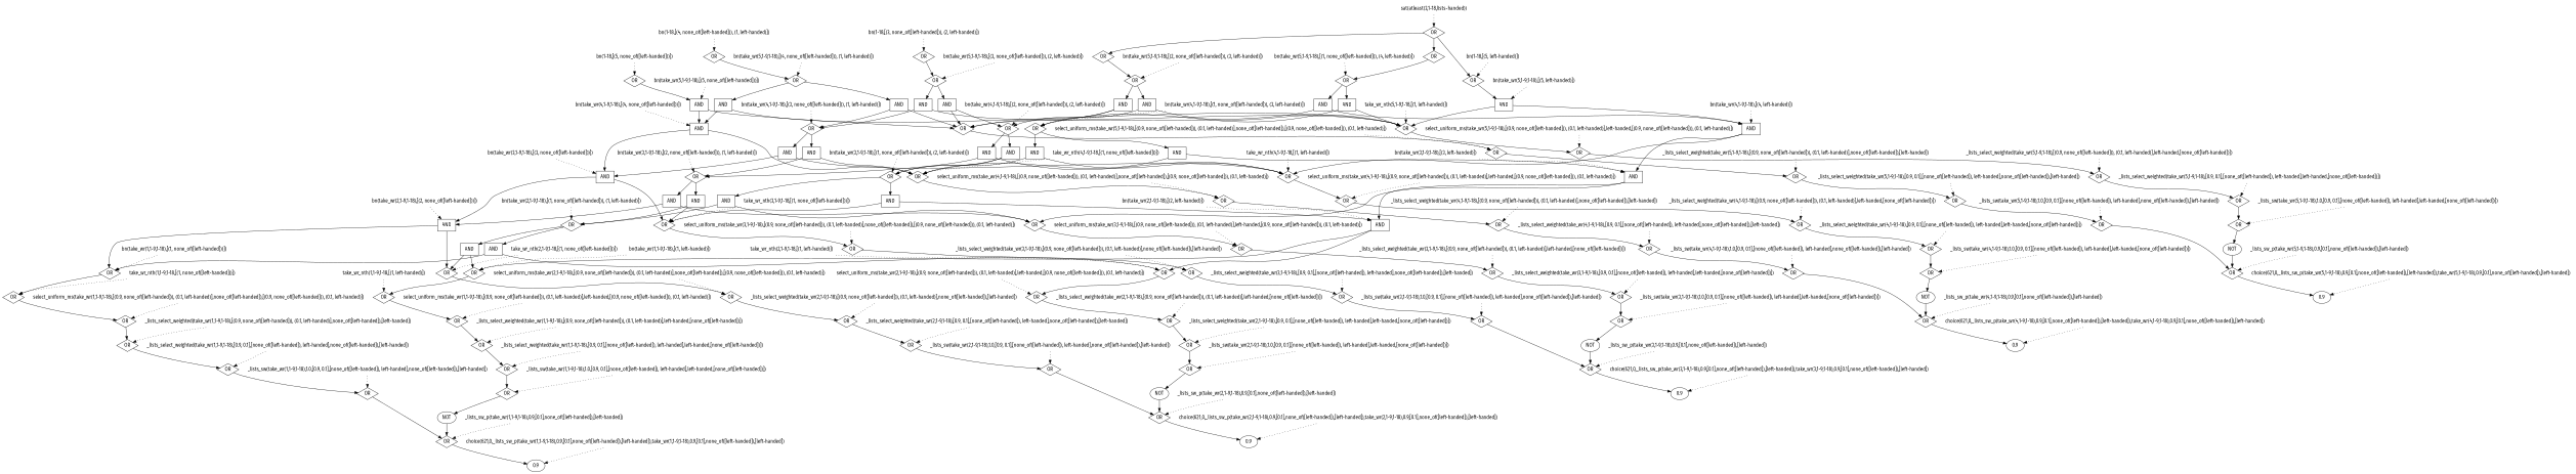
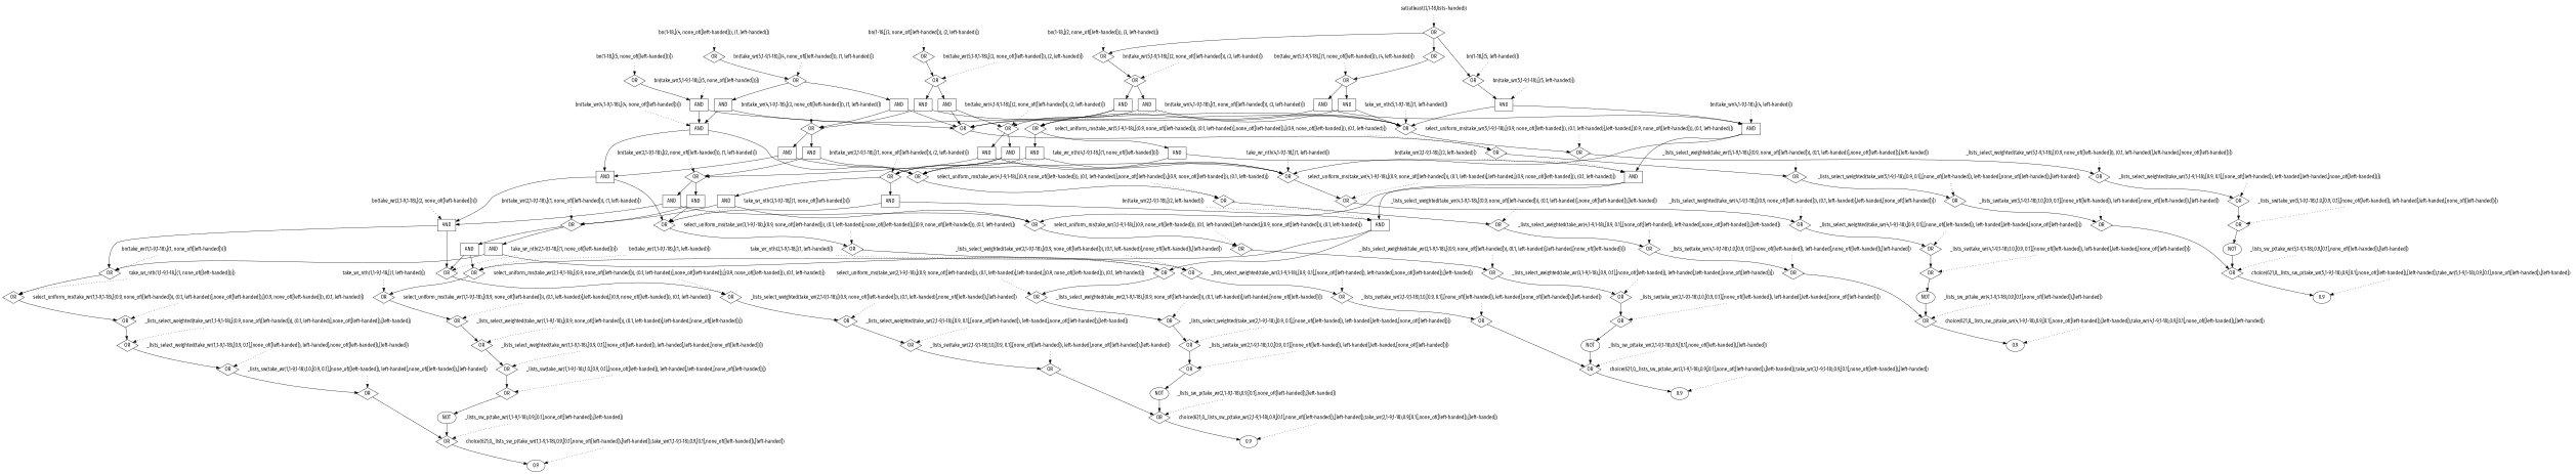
  digraph {
    fontname="Fira Sans"
    node [fillcolor=white fontname="Fira Sans" shape=plaintext style=filled]
    edge [fontname="Fira Sans"]
    n1 [label=OR shape=diamond]
    n2 [label=0.9 shape=ellipse]
    n3 [label=OR shape=diamond]
    n4 [label=OR shape=diamond]
    n5 [label=NOT fillcolor="" shape="" style=""]
    n6 [label=OR shape=diamond]
    n7 [label=OR shape=diamond]
    n8 [label=OR shape=diamond]
    n9 [label=OR shape=diamond]
    n10 [label=OR shape=diamond]
    n11 [label=OR shape=diamond]
    n12 [label=OR shape=diamond]
    n13 [label=OR shape=diamond]
    n14 [label=OR shape=diamond]
    n15 [label=OR shape=diamond]
    n16 [label=OR shape=diamond]
    n17 [label=0.9 shape=ellipse]
    n18 [label=OR shape=diamond]
    n19 [label=OR shape=diamond]
    n20 [label=NOT fillcolor="" shape="" style=""]
    n21 [label=OR shape=diamond]
    n22 [label=OR shape=diamond]
    n23 [label=OR shape=diamond]
    n24 [label=OR shape=diamond]
    n25 [label=OR shape=diamond]
    n26 [label=OR shape=diamond]
    n27 [label=OR shape=diamond]
    n28 [label=OR shape=diamond]
    n29 [label=AND shape=box]
    n30 [label=AND shape=box]
    n31 [label=AND shape=box]
    n32 [label=AND shape=box]
    n33 [label=OR shape=diamond]
    n34 [label=OR shape=diamond]
    n35 [label=0.9 shape=ellipse]
    n36 [label=OR shape=diamond]
    n37 [label=OR shape=diamond]
    n38 [label=NOT fillcolor="" shape="" style=""]
    n39 [label=OR shape=diamond]
    n40 [label=OR shape=diamond]
    n41 [label=OR shape=diamond]
    n42 [label=OR shape=diamond]
    n43 [label=OR shape=diamond]
    n44 [label=OR shape=diamond]
    n45 [label=OR shape=diamond]
    n46 [label=OR shape=diamond]
    n47 [label=AND shape=box]
    n48 [label=AND shape=box]
    n49 [label=AND shape=box]
    n50 [label=AND shape=box]
    n51 [label=AND shape=box]
    n52 [label=AND shape=box]
    n53 [label=OR shape=diamond]
    n54 [label=OR shape=diamond]
    n55 [label=OR shape=diamond]
    n56 [label=0.9 shape=ellipse]
    n57 [label=OR shape=diamond]
    n58 [label=OR shape=diamond]
    n59 [label=NOT fillcolor="" shape="" style=""]
    n60 [label=OR shape=diamond]
    n61 [label=OR shape=diamond]
    n62 [label=OR shape=diamond]
    n63 [label=OR shape=diamond]
    n64 [label=OR shape=diamond]
    n65 [label=OR shape=diamond]
    n66 [label=OR shape=diamond]
    n67 [label=OR shape=diamond]
    n68 [label=AND shape=box]
    n69 [label=AND shape=box]
    n70 [label=AND shape=box]
    n71 [label=AND shape=box]
    n72 [label=AND shape=box]
    n73 [label=AND shape=box]
    n74 [label=AND shape=box]
    n75 [label=AND shape=box]
    n76 [label=OR shape=diamond]
    n77 [label=OR shape=diamond]
    n78 [label=OR shape=diamond]
    n79 [label=OR shape=diamond]
    n80 [label=0.9 shape=ellipse]
    n81 [label=OR shape=diamond]
    n82 [label=OR shape=diamond]
    n83 [label=NOT fillcolor="" shape="" style=""]
    n84 [label=OR shape=diamond]
    n85 [label=OR shape=diamond]
    n86 [label=OR shape=diamond]
    n87 [label=OR shape=diamond]
    n88 [label=OR shape=diamond]
    n89 [label=OR shape=diamond]
    n90 [label=OR shape=diamond]
    n91 [label=OR shape=diamond]
    n92 [label=AND shape=box]
    n93 [label=AND shape=box]
    n94 [label=AND shape=box]
    n95 [label=AND shape=box]
    n96 [label=AND shape=box]
    n97 [label=AND shape=box]
    n98 [label=AND shape=box]
    n99 [label=AND shape=box]
    n100 [label=AND shape=box]
    n101 [label=AND shape=box]
    n102 [label=OR shape=diamond]
    n103 [label=OR shape=diamond]
    n104 [label=OR shape=diamond]
    n105 [label=OR shape=diamond]
    n106 [label=OR shape=diamond]
    n107 [label=OR shape=diamond]
    n108 [label=OR shape=diamond]
    n109 [label=OR shape=diamond]
    n110 [label=OR shape=diamond]
    n111 [label=OR shape=diamond]
    n112 [label=OR shape=diamond]
    n113 [label="bn(1-18,[(5, none_of([left-handed]))])" fillcolor="" style=""]
    n114 [label="take_wr_nth(4,1-9,1-18,[(1, none_of([left-handed]))])" fillcolor="" style=""]
    n115 [label="_lists_select_weighted(take_wr(3,1-9,1-18),[0.9, 0.1],[none_of([left-handed]), left-handed],none_of([left-handed]),[left-handed])" fillcolor="" style=""]
    n116 [label="bn(take_wr(2,1-9,1-18),[(1, none_of([left-handed])), (1, left-handed)])" fillcolor="" style=""]
    n117 [label="take_wr_nth(3,1-9,1-18,[(1, none_of([left-handed]))])" fillcolor="" style=""]
    n118 [label="bn(take_wr(5,1-9,1-18),[(3, none_of([left-handed])), (2, left-handed)])" fillcolor="" style=""]
    n119 [label="select_uniform_ms(take_wr(4,1-9,1-18),[(0.9, none_of([left-handed])), (0.1, left-handed)],none_of([left-handed]),[(0.9, none_of([left-handed])), (0.1, left-handed)])" fillcolor="" style=""]
    n120 [label="_lists_sw_p(take_wr(4,1-9,1-18),0.9,[0.1],none_of([left-handed]),[left-handed])" fillcolor="" style=""]
    n121 [label="_lists_select_weighted(take_wr(5,1-9,1-18),[0.9, 0.1],[none_of([left-handed]), left-handed],none_of([left-handed]),[left-handed])" fillcolor="" style=""]
    n122 [label="_lists_sw_p(take_wr(1,1-9,1-18),0.9,[0.1],none_of([left-handed]),[left-handed])" fillcolor="" style=""]
    n123 [label="bn(1-18,[(5, left-handed)])" fillcolor="" style=""]
    n124 [label="_lists_select_weighted(take_wr(1,1-9,1-18),[0.9, 0.1],[none_of([left-handed]), left-handed],none_of([left-handed]),[left-handed])" fillcolor="" style=""]
    n125 [label="_lists_select_weighted(take_wr(4,1-9,1-18),[0.9, 0.1],[none_of([left-handed]), left-handed],none_of([left-handed]),[left-handed])" fillcolor="" style=""]
    n126 [label="select_uniform_ms(take_wr(1,1-9,1-18),[(0.9, none_of([left-handed])), (0.1, left-handed)],left-handed,[(0.9, none_of([left-handed])), (0.1, left-handed)])" fillcolor="" style=""]
    n127 [label="bn(take_wr(4,1-9,1-18),[(1, none_of([left-handed])), (3, left-handed)])" fillcolor="" style=""]
    n128 [label="bn(1-18,[(3, none_of([left-handed])), (2, left-handed)])" fillcolor="" style=""]
    n129 [label="_lists_select_weighted(take_wr(2,1-9,1-18),[0.9, 0.1],[none_of([left-handed]), left-handed],none_of([left-handed]),[left-handed])" fillcolor="" style=""]
    n130 [label="take_wr_nth(1,1-9,1-18,[(1, none_of([left-handed]))])" fillcolor="" style=""]
    n131 [label="choice(621,0,_lists_sw_p(take_wr(4,1-9,1-18),0.9,[0.1],none_of([left-handed]),[left-handed]),take_wr(4,1-9,1-18),0.9,[0.1],none_of([left-handed]),[left-handed])" fillcolor="" style=""]
    n132 [label="bn(take_wr(1,1-9,1-18),[(1, left-handed)])" fillcolor="" style=""]
    n133 [label="bn(take_wr(5,1-9,1-18),[(1, none_of([left-handed])), (4, left-handed)])" fillcolor="" style=""]
    n134 [label="choice(621,0,_lists_sw_p(take_wr(2,1-9,1-18),0.9,[0.1],none_of([left-handed]),[left-handed]),take_wr(2,1-9,1-18),0.9,[0.1],none_of([left-handed]),[left-handed])" fillcolor="" style=""]
    n135 [label="_lists_sw_p(take_wr(3,1-9,1-18),0.9,[0.1],none_of([left-handed]),[left-handed])" fillcolor="" style=""]
    n136 [label="_lists_select_weighted(take_wr(1,1-9,1-18),[0.9, 0.1],[none_of([left-handed]), left-handed],left-handed,[none_of([left-handed])])" fillcolor="" style=""]
    n137 [label="sat(atleast(3,1-18,lists-handed))" fillcolor="" style=""]
    n138 [label="_lists_select_weighted(take_wr(2,1-9,1-18),[(0.9, none_of([left-handed])), (0.1, left-handed)],none_of([left-handed]),[left-handed])" fillcolor="" style=""]
    n139 [label="bn(take_wr(4,1-9,1-18),[(4, none_of([left-handed]))])" fillcolor="" style=""]
    n140 [label="select_uniform_ms(take_wr(5,1-9,1-18),[(0.9, none_of([left-handed])), (0.1, left-handed)],left-handed,[(0.9, none_of([left-handed])), (0.1, left-handed)])" fillcolor="" style=""]
    n141 [label="select_uniform_ms(take_wr(1,1-9,1-18),[(0.9, none_of([left-handed])), (0.1, left-handed)],none_of([left-handed]),[(0.9, none_of([left-handed])), (0.1, left-handed)])" fillcolor="" style=""]
    n142 [label="_lists_sw(take_wr(5,1-9,1-18),1.0,[0.9, 0.1],[none_of([left-handed]), left-handed],left-handed,[none_of([left-handed])])" fillcolor="" style=""]
-   n143 [label="bn(take_wr(3,1-9,1-18),[(3, none_of([left-handed]))])" fillcolor="" style=""]
    n144 [label="take_wr_nth(1,1-9,1-18,[(1, left-handed)])" fillcolor="" style=""]
    n145 [label="select_uniform_ms(take_wr(2,1-9,1-18),[(0.9, none_of([left-handed])), (0.1, left-handed)],left-handed,[(0.9, none_of([left-handed])), (0.1, left-handed)])" fillcolor="" style=""]
    n146 [label="take_wr_nth(4,1-9,1-18,[(1, left-handed)])" fillcolor="" style=""]
    n147 [label="take_wr_nth(2,1-9,1-18,[(1, none_of([left-handed]))])" fillcolor="" style=""]
    n148 [label="_lists_sw(take_wr(4,1-9,1-18),1.0,[0.9, 0.1],[none_of([left-handed]), left-handed],left-handed,[none_of([left-handed])])" fillcolor="" style=""]
    n149 [label="bn(take_wr(5,1-9,1-18),[(4, none_of([left-handed])), (1, left-handed)])" fillcolor="" style=""]
    n150 [label="_lists_sw_p(take_wr(2,1-9,1-18),0.9,[0.1],none_of([left-handed]),[left-handed])" fillcolor="" style=""]
    n151 [label="bn(take_wr(4,1-9,1-18),[(3, none_of([left-handed])), (1, left-handed)])" fillcolor="" style=""]
    n152 [label="_lists_select_weighted(take_wr(3,1-9,1-18),[(0.9, none_of([left-handed])), (0.1, left-handed)],none_of([left-handed]),[left-handed])" fillcolor="" style=""]
    n153 [label="select_uniform_ms(take_wr(3,1-9,1-18),[(0.9, none_of([left-handed])), (0.1, left-handed)],none_of([left-handed]),[(0.9, none_of([left-handed])), (0.1, left-handed)])" fillcolor="" style=""]
    n154 [label="bn(take_wr(2,1-9,1-18),[(2, none_of([left-handed]))])" fillcolor="" style=""]
    n155 [label="_lists_sw(take_wr(3,1-9,1-18),1.0,[0.9, 0.1],[none_of([left-handed]), left-handed],none_of([left-handed]),[left-handed])" fillcolor="" style=""]
    n156 [label="select_uniform_ms(take_wr(5,1-9,1-18),[(0.9, none_of([left-handed])), (0.1, left-handed)],none_of([left-handed]),[(0.9, none_of([left-handed])), (0.1, left-handed)])" fillcolor="" style=""]
    n157 [label="_lists_select_weighted(take_wr(2,1-9,1-18),[0.9, 0.1],[none_of([left-handed]), left-handed],left-handed,[none_of([left-handed])])" fillcolor="" style=""]
    n158 [label="_lists_sw(take_wr(2,1-9,1-18),1.0,[0.9, 0.1],[none_of([left-handed]), left-handed],none_of([left-handed]),[left-handed])" fillcolor="" style=""]
    n159 [label="_lists_select_weighted(take_wr(4,1-9,1-18),[0.9, 0.1],[none_of([left-handed]), left-handed],left-handed,[none_of([left-handed])])" fillcolor="" style=""]
    n160 [label="_lists_sw(take_wr(1,1-9,1-18),1.0,[0.9, 0.1],[none_of([left-handed]), left-handed],none_of([left-handed]),[left-handed])" fillcolor="" style=""]
    n161 [label="_lists_select_weighted(take_wr(5,1-9,1-18),[0.9, 0.1],[none_of([left-handed]), left-handed],left-handed,[none_of([left-handed])])" fillcolor="" style=""]
    n162 [label="choice(621,0,_lists_sw_p(take_wr(5,1-9,1-18),0.9,[0.1],none_of([left-handed]),[left-handed]),take_wr(5,1-9,1-18),0.9,[0.1],none_of([left-handed]),[left-handed])" fillcolor="" style=""]
    n163 [label="bn(take_wr(3,1-9,1-18),[(1, none_of([left-handed])), (2, left-handed)])" fillcolor="" style=""]
    n164 [label="_lists_select_weighted(take_wr(4,1-9,1-18),[(0.9, none_of([left-handed])), (0.1, left-handed)],left-handed,[none_of([left-handed])])" fillcolor="" style=""]
    n165 [label="bn(1-18,[(4, none_of([left-handed])), (1, left-handed)])" fillcolor="" style=""]
    n166 [label="_lists_select_weighted(take_wr(3,1-9,1-18),[0.9, 0.1],[none_of([left-handed]), left-handed],left-handed,[none_of([left-handed])])" fillcolor="" style=""]
    n167 [label="bn(take_wr(1,1-9,1-18),[(1, none_of([left-handed]))])" fillcolor="" style=""]
    n168 [label="bn(take_wr(2,1-9,1-18),[(2, left-handed)])" fillcolor="" style=""]
    n169 [label="bn(take_wr(5,1-9,1-18),[(2, none_of([left-handed])), (3, left-handed)])" fillcolor="" style=""]
    n170 [label="_lists_select_weighted(take_wr(1,1-9,1-18),[(0.9, none_of([left-handed])), (0.1, left-handed)],left-handed,[none_of([left-handed])])" fillcolor="" style=""]
    n171 [label="bn(take_wr(5,1-9,1-18),[(5, none_of([left-handed]))])" fillcolor="" style=""]
    n172 [label="_lists_sw(take_wr(2,1-9,1-18),1.0,[0.9, 0.1],[none_of([left-handed]), left-handed],left-handed,[none_of([left-handed])])" fillcolor="" style=""]
    n173 [label="select_uniform_ms(take_wr(4,1-9,1-18),[(0.9, none_of([left-handed])), (0.1, left-handed)],left-handed,[(0.9, none_of([left-handed])), (0.1, left-handed)])" fillcolor="" style=""]
    n174 [label="_lists_select_weighted(take_wr(5,1-9,1-18),[(0.9, none_of([left-handed])), (0.1, left-handed)],left-handed,[none_of([left-handed])])" fillcolor="" style=""]
    n175 [label="_lists_select_weighted(take_wr(1,1-9,1-18),[(0.9, none_of([left-handed])), (0.1, left-handed)],none_of([left-handed]),[left-handed])" fillcolor="" style=""]
    n176 [label="choice(621,0,_lists_sw_p(take_wr(3,1-9,1-18),0.9,[0.1],none_of([left-handed]),[left-handed]),take_wr(3,1-9,1-18),0.9,[0.1],none_of([left-handed]),[left-handed])" fillcolor="" style=""]
    n177 [label="take_wr_nth(2,1-9,1-18,[(1, left-handed)])" fillcolor="" style=""]
    n178 [label="_lists_sw(take_wr(4,1-9,1-18),1.0,[0.9, 0.1],[none_of([left-handed]), left-handed],none_of([left-handed]),[left-handed])" fillcolor="" style=""]
    n179 [label="bn(take_wr(3,1-9,1-18),[(3, left-handed)])" fillcolor="" style=""]
    n180 [label="bn(take_wr(5,1-9,1-18),[(5, left-handed)])" fillcolor="" style=""]
    n181 [label="bn(take_wr(4,1-9,1-18),[(2, none_of([left-handed])), (2, left-handed)])" fillcolor="" style=""]
    n182 [label="take_wr_nth(5,1-9,1-18,[(1, left-handed)])" fillcolor="" style=""]
    n183 [label="_lists_select_weighted(take_wr(3,1-9,1-18),[(0.9, none_of([left-handed])), (0.1, left-handed)],left-handed,[none_of([left-handed])])" fillcolor="" style=""]
    n184 [label="_lists_select_weighted(take_wr(5,1-9,1-18),[(0.9, none_of([left-handed])), (0.1, left-handed)],none_of([left-handed]),[left-handed])" fillcolor="" style=""]
    n185 [label="_lists_sw(take_wr(1,1-9,1-18),1.0,[0.9, 0.1],[none_of([left-handed]), left-handed],left-handed,[none_of([left-handed])])" fillcolor="" style=""]
    n186 [label="_lists_sw_p(take_wr(5,1-9,1-18),0.9,[0.1],none_of([left-handed]),[left-handed])" fillcolor="" style=""]
    n187 [label="select_uniform_ms(take_wr(3,1-9,1-18),[(0.9, none_of([left-handed])), (0.1, left-handed)],left-handed,[(0.9, none_of([left-handed])), (0.1, left-handed)])" fillcolor="" style=""]
    n188 [label="select_uniform_ms(take_wr(2,1-9,1-18),[(0.9, none_of([left-handed])), (0.1, left-handed)],none_of([left-handed]),[(0.9, none_of([left-handed])), (0.1, left-handed)])" fillcolor="" style=""]
    n189 [label="_lists_sw(take_wr(3,1-9,1-18),1.0,[0.9, 0.1],[none_of([left-handed]), left-handed],left-handed,[none_of([left-handed])])" fillcolor="" style=""]
+   n190 [label="bn(1-18,[(2, none_of([left-handed])), (3, left-handed)])" fillcolor="" style=""]
    n191 [label="_lists_select_weighted(take_wr(2,1-9,1-18),[(0.9, none_of([left-handed])), (0.1, left-handed)],left-handed,[none_of([left-handed])])" fillcolor="" style=""]
    n192 [label="bn(take_wr(4,1-9,1-18),[(4, left-handed)])" fillcolor="" style=""]
    n193 [label="choice(621,0,_lists_sw_p(take_wr(1,1-9,1-18),0.9,[0.1],none_of([left-handed]),[left-handed]),take_wr(1,1-9,1-18),0.9,[0.1],none_of([left-handed]),[left-handed])" fillcolor="" style=""]
    n194 [label="bn(take_wr(3,1-9,1-18),[(2, none_of([left-handed])), (1, left-handed)])" fillcolor="" style=""]
    n195 [label="_lists_sw(take_wr(5,1-9,1-18),1.0,[0.9, 0.1],[none_of([left-handed]), left-handed],none_of([left-handed]),[left-handed])" fillcolor="" style=""]
    n196 [label="_lists_select_weighted(take_wr(4,1-9,1-18),[(0.9, none_of([left-handed])), (0.1, left-handed)],none_of([left-handed]),[left-handed])" fillcolor="" style=""]
    n1 -> n2
    n3 -> n1
    n4 -> n5
    n5 -> n1
    n6 -> n3
    n7 -> n4
    n8 -> n6
    n9 -> n7
    n10 -> n8
    n11 -> n9
    n12 -> n10
    n13 -> n11
    n14 -> n12
    n15 -> n13
    n16 -> n17
    n18 -> n16
    n19 -> n20
    n20 -> n16
    n21 -> n18
    n22 -> n19
    n23 -> n21
    n24 -> n22
    n25 -> n23
    n26 -> n24
    n27 -> n25
    n28 -> n26
    n29 -> n14
    n29 -> n27
    n30 -> n14
    n30 -> n28
    n31 -> n15
    n31 -> n27
    n32 -> n15
    n32 -> n28
    n33 -> n30
    n33 -> n31
    n34 -> n35
    n36 -> n34
    n37 -> n38
    n38 -> n34
    n39 -> n36
    n40 -> n37
    n41 -> n39
    n42 -> n40
    n43 -> n41
    n44 -> n42
    n45 -> n43
    n46 -> n44
    n47 -> n29
    n47 -> n45
    n48 -> n29
    n48 -> n46
    n49 -> n33
    n49 -> n45
    n50 -> n33
    n50 -> n46
    n51 -> n32
    n51 -> n45
    n52 -> n32
    n52 -> n46
    n53 -> n48
    n53 -> n49
    n54 -> n50
    n54 -> n51
    n55 -> n56
    n57 -> n55
    n58 -> n59
    n59 -> n55
    n60 -> n57
    n61 -> n58
    n62 -> n60
    n63 -> n61
    n64 -> n62
    n65 -> n63
    n66 -> n64
    n67 -> n65
    n68 -> n47
    n68 -> n66
    n69 -> n47
    n69 -> n67
    n70 -> n53
    n70 -> n66
    n71 -> n53
    n71 -> n67
    n72 -> n54
    n72 -> n66
    n73 -> n54
    n73 -> n67
    n74 -> n52
    n74 -> n66
    n75 -> n52
    n75 -> n67
    n76 -> n69
    n76 -> n70
    n77 -> n71
    n77 -> n72
    n78 -> n73
    n78 -> n74
    n79 -> n80
    n81 -> n79
    n82 -> n83
    n83 -> n79
    n84 -> n81
    n85 -> n82
    n86 -> n84
    n87 -> n85
    n88 -> n86
    n89 -> n87
    n90 -> n88
    n91 -> n89
    n92 -> n68
    n92 -> n90
    n93 -> n68
    n93 -> n91
    n94 -> n76
    n94 -> n90
    n95 -> n76
    n95 -> n91
    n96 -> n77
    n96 -> n90
    n97 -> n77
    n97 -> n91
    n98 -> n78
    n98 -> n90
    n99 -> n78
    n99 -> n91
    n100 -> n75
    n100 -> n90
    n101 -> n75
    n101 -> n91
    n102 -> n93
    n102 -> n94
    n103 -> n95
    n103 -> n96
    n104 -> n97
    n104 -> n98
    n105 -> n99
    n105 -> n100
    n106 -> n92
    n107 -> n102
    n108 -> n103
    n109 -> n104
    n110 -> n105
    n111 -> n101
    n112 -> n109
    n112 -> n110
    n112 -> n111
    n113 -> n106 [style=dotted]
    n114 -> n66 [style=dotted]
    n115 -> n39 [style=dotted]
    n116 -> n33 [style=dotted]
    n117 -> n45 [style=dotted]
    n118 -> n103 [style=dotted]
    n119 -> n64 [style=dotted]
    n120 -> n55 [style=dotted]
    n121 -> n84 [style=dotted]
    n122 -> n1 [style=dotted]
    n123 -> n111 [style=dotted]
    n124 -> n6 [style=dotted]
    n125 -> n60 [style=dotted]
    n126 -> n11 [style=dotted]
    n127 -> n78 [style=dotted]
    n128 -> n108 [style=dotted]
    n129 -> n21 [style=dotted]
    n130 -> n12 [style=dotted]
    n131 -> n56 [style=dotted]
    n132 -> n15 [style=dotted]
    n133 -> n105 [style=dotted]
    n134 -> n17 [style=dotted]
    n135 -> n34 [style=dotted]
    n136 -> n7 [style=dotted]
    n137 -> n112 [style=dotted]
    n138 -> n23 [style=dotted]
    n139 -> n68 [style=dotted]
    n140 -> n89 [style=dotted]
    n141 -> n10 [style=dotted]
    n142 -> n82 [style=dotted]
-   n143 -> n47 [style=dotted]
    n144 -> n13 [style=dotted]
    n145 -> n26 [style=dotted]
    n146 -> n67 [style=dotted]
    n147 -> n27 [style=dotted]
    n148 -> n58 [style=dotted]
    n149 -> n102 [style=dotted]
    n150 -> n16 [style=dotted]
    n151 -> n76 [style=dotted]
    n152 -> n41 [style=dotted]
    n153 -> n43 [style=dotted]
    n154 -> n29 [style=dotted]
    n155 -> n36 [style=dotted]
    n156 -> n88 [style=dotted]
    n157 -> n22 [style=dotted]
    n158 -> n18 [style=dotted]
    n159 -> n61 [style=dotted]
    n160 -> n3 [style=dotted]
    n161 -> n85 [style=dotted]
    n162 -> n80 [style=dotted]
    n163 -> n54 [style=dotted]
    n164 -> n63 [style=dotted]
    n165 -> n107 [style=dotted]
    n166 -> n40 [style=dotted]
    n167 -> n14 [style=dotted]
    n168 -> n32 [style=dotted]
    n169 -> n104 [style=dotted]
    n170 -> n9 [style=dotted]
    n171 -> n92 [style=dotted]
    n172 -> n19 [style=dotted]
    n173 -> n65 [style=dotted]
    n174 -> n87 [style=dotted]
    n175 -> n8 [style=dotted]
    n176 -> n35 [style=dotted]
    n177 -> n28 [style=dotted]
    n178 -> n57 [style=dotted]
    n179 -> n52 [style=dotted]
    n180 -> n101 [style=dotted]
    n181 -> n77 [style=dotted]
    n182 -> n91 [style=dotted]
    n183 -> n42 [style=dotted]
    n184 -> n86 [style=dotted]
    n185 -> n4 [style=dotted]
    n186 -> n79 [style=dotted]
    n187 -> n44 [style=dotted]
    n188 -> n25 [style=dotted]
    n189 -> n37 [style=dotted]
+   n190 -> n109 [style=dotted]
    n191 -> n24 [style=dotted]
    n192 -> n75 [style=dotted]
    n193 -> n2 [style=dotted]
    n194 -> n53 [style=dotted]
    n195 -> n81 [style=dotted]
    n196 -> n62 [style=dotted]
  }
